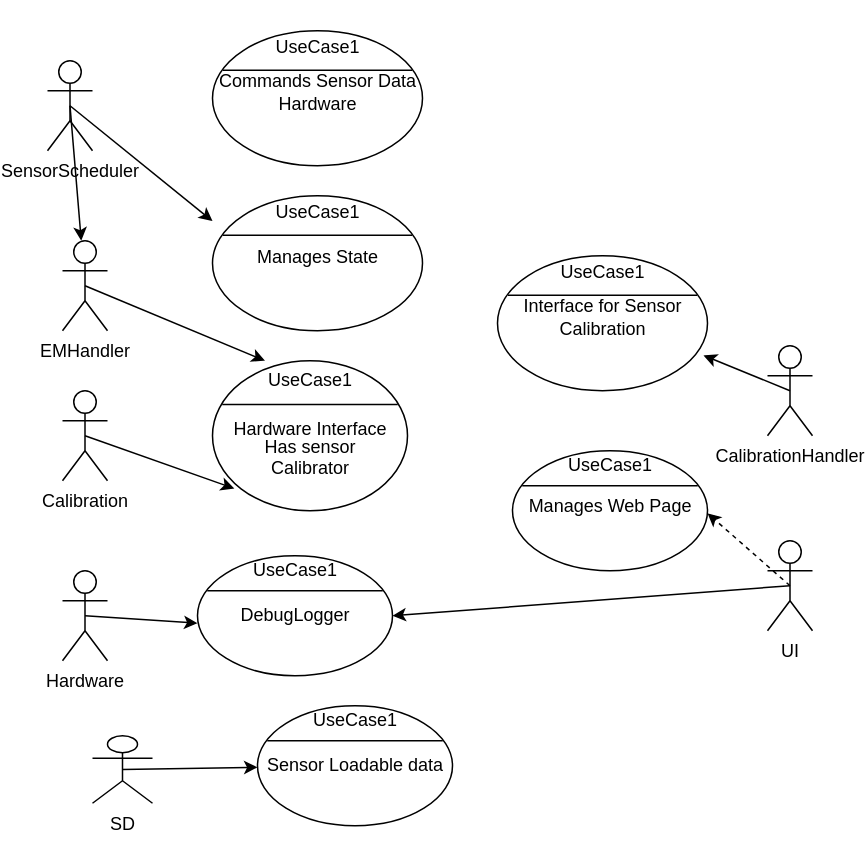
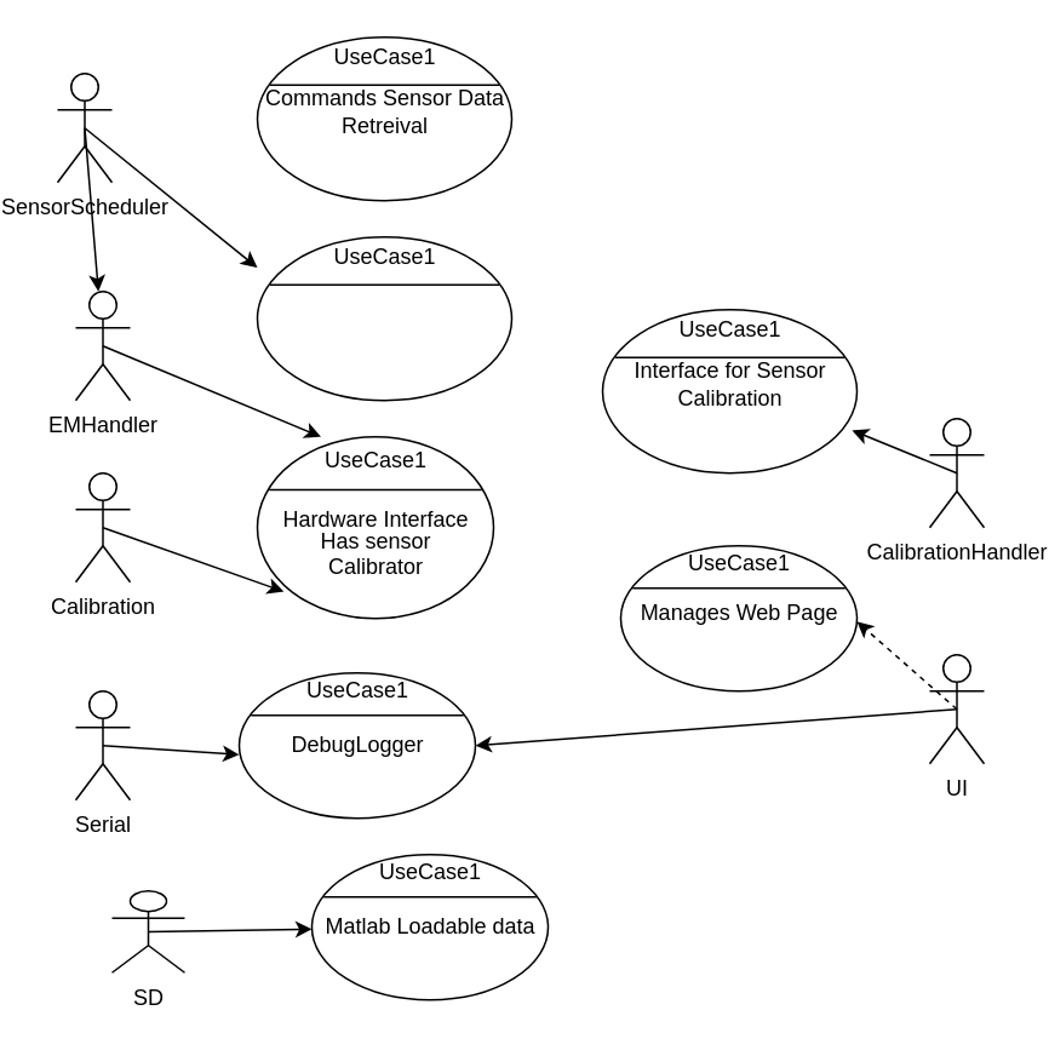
  <mxCell id="0" />
  <mxCell id="1" parent="0" />
  <mxCell id="2" style="edgeStyle=none;html=1;exitX=0.5;exitY=0.5;exitDx=0;exitDy=0;exitPerimeter=0;" parent="1" source="4" target="8" edge="1"><mxGeometry relative="1" as="geometry" /></mxCell>
  <mxCell id="3" style="edgeStyle=none;html=1;exitX=0.5;exitY=0.5;exitDx=0;exitDy=0;exitPerimeter=0;entryX=0;entryY=0.75;entryDx=0;entryDy=0;" parent="1" source="4" target="43" edge="1"><mxGeometry relative="1" as="geometry" /></mxCell>
  <mxCell id="4" value="SensorScheduler" style="shape=umlActor;verticalLabelPosition=bottom;verticalAlign=top;html=1;" parent="1" vertex="1"><mxGeometry x="20" y="40" width="30" height="60" as="geometry" /></mxCell>
  <mxCell id="5" style="edgeStyle=none;html=1;exitX=0.5;exitY=0.5;exitDx=0;exitDy=0;exitPerimeter=0;entryX=0.981;entryY=0.738;entryDx=0;entryDy=0;entryPerimeter=0;" parent="1" source="6" target="18" edge="1"><mxGeometry relative="1" as="geometry" /></mxCell>
  <mxCell id="6" value="CalibrationHandler" style="shape=umlActor;verticalLabelPosition=bottom;verticalAlign=top;html=1;" parent="1" vertex="1"><mxGeometry x="500" y="230" width="30" height="60" as="geometry" /></mxCell>
  <mxCell id="7" style="edgeStyle=none;html=1;exitX=0.5;exitY=0.5;exitDx=0;exitDy=0;exitPerimeter=0;" parent="1" source="8" target="39" edge="1"><mxGeometry relative="1" as="geometry" /></mxCell>
  <mxCell id="8" value="EMHandler" style="shape=umlActor;verticalLabelPosition=bottom;verticalAlign=top;html=1;" parent="1" vertex="1"><mxGeometry x="30" y="160" width="30" height="60" as="geometry" /></mxCell>
  <mxCell id="9" style="edgeStyle=none;html=1;exitX=0.5;exitY=0.5;exitDx=0;exitDy=0;exitPerimeter=0;entryX=0.112;entryY=0.852;entryDx=0;entryDy=0;entryPerimeter=0;" parent="1" source="10" target="38" edge="1"><mxGeometry relative="1" as="geometry" /></mxCell>
  <mxCell id="10" value="Calibration" style="shape=umlActor;verticalLabelPosition=bottom;verticalAlign=top;html=1;" parent="1" vertex="1"><mxGeometry x="30" y="260" width="30" height="60" as="geometry" /></mxCell>
  <mxCell id="11" style="edgeStyle=none;html=1;exitX=0.5;exitY=0.5;exitDx=0;exitDy=0;exitPerimeter=0;entryX=1;entryY=0.75;entryDx=0;entryDy=0;dashed=1;" parent="1" source="13" target="29" edge="1"><mxGeometry relative="1" as="geometry" /></mxCell>
  <mxCell id="12" style="edgeStyle=none;html=1;exitX=0.5;exitY=0.5;exitDx=0;exitDy=0;exitPerimeter=0;entryX=1;entryY=0.5;entryDx=0;entryDy=0;" parent="1" source="13" target="30" edge="1"><mxGeometry relative="1" as="geometry" /></mxCell>
  <mxCell id="13" value="UI" style="shape=umlActor;verticalLabelPosition=bottom;verticalAlign=top;html=1;" parent="1" vertex="1"><mxGeometry x="500" y="360" width="30" height="60" as="geometry" /></mxCell>
  <mxCell id="14" style="edgeStyle=none;html=1;exitX=0.5;exitY=0.5;exitDx=0;exitDy=0;exitPerimeter=0;entryX=0;entryY=0.75;entryDx=0;entryDy=0;" parent="1" source="15" target="33" edge="1"><mxGeometry relative="1" as="geometry" /></mxCell>
- <mxCell id="15" value="Hardware" style="shape=umlActor;verticalLabelPosition=bottom;verticalAlign=top;html=1;" parent="1" vertex="1"><mxGeometry x="30" y="380" width="30" height="60" as="geometry" /></mxCell>
+ <mxCell id="15" value="Serial" style="shape=umlActor;verticalLabelPosition=bottom;verticalAlign=top;html=1;" parent="1" vertex="1"><mxGeometry x="30" y="380" width="30" height="60" as="geometry" /></mxCell>
  <mxCell id="16" style="edgeStyle=none;html=1;exitX=0.5;exitY=0.5;exitDx=0;exitDy=0;exitPerimeter=0;" parent="1" source="17" target="37" edge="1"><mxGeometry relative="1" as="geometry" /></mxCell>
  <mxCell id="17" value="SD" style="shape=umlActor;verticalLabelPosition=bottom;verticalAlign=top;html=1;" parent="1" vertex="1"><mxGeometry x="50" y="490" width="40" height="45" as="geometry" /></mxCell>
  <mxCell id="18" value="" style="shape=ellipse;container=1;horizontal=1;horizontalStack=0;resizeParent=1;resizeParentMax=0;resizeLast=0;html=1;dashed=0;collapsible=0;" parent="1" vertex="1"><mxGeometry x="320" y="170" width="140" height="90" as="geometry" /></mxCell>
  <mxCell id="19" value="UseCase1" style="html=1;strokeColor=none;fillColor=none;align=center;verticalAlign=middle;rotatable=0;" parent="18" vertex="1"><mxGeometry width="140" height="22.5" as="geometry" /></mxCell>
  <mxCell id="20" value="" style="line;strokeWidth=1;fillColor=none;rotatable=0;labelPosition=right;points=[];portConstraint=eastwest;dashed=0;resizeWidth=1;" parent="18" vertex="1"><mxGeometry x="7" y="22.5" width="126" height="7.5" as="geometry" /></mxCell>
  <mxCell id="21" value="Interface for Sensor &lt;br&gt;Calibration" style="text;html=1;align=center;verticalAlign=middle;rotatable=0;fillColor=none;strokeColor=none;" parent="18" vertex="1"><mxGeometry y="30" width="140" height="22.5" as="geometry" /></mxCell>
  <mxCell id="22" value="" style="shape=ellipse;container=1;horizontal=1;horizontalStack=0;resizeParent=1;resizeParentMax=0;resizeLast=0;html=1;dashed=0;collapsible=0;" parent="1" vertex="1"><mxGeometry x="130" y="20" width="140" height="90" as="geometry" /></mxCell>
  <mxCell id="23" value="UseCase1" style="html=1;strokeColor=none;fillColor=none;align=center;verticalAlign=middle;rotatable=0;" parent="22" vertex="1"><mxGeometry width="140" height="22.5" as="geometry" /></mxCell>
  <mxCell id="24" value="" style="line;strokeWidth=1;fillColor=none;rotatable=0;labelPosition=right;points=[];portConstraint=eastwest;dashed=0;resizeWidth=1;" parent="22" vertex="1"><mxGeometry x="7" y="22.5" width="126" height="7.5" as="geometry" /></mxCell>
- <mxCell id="25" value="Commands Sensor Data &lt;br&gt;Hardware" style="text;html=1;align=center;verticalAlign=middle;rotatable=0;fillColor=none;strokeColor=none;" parent="22" vertex="1"><mxGeometry y="30" width="140" height="22.5" as="geometry" /></mxCell>
+ <mxCell id="25" value="Commands Sensor Data &lt;br&gt;Retreival" style="text;html=1;align=center;verticalAlign=middle;rotatable=0;fillColor=none;strokeColor=none;" parent="22" vertex="1"><mxGeometry y="30" width="140" height="22.5" as="geometry" /></mxCell>
  <mxCell id="26" value="" style="shape=ellipse;container=1;horizontal=1;horizontalStack=0;resizeParent=1;resizeParentMax=0;resizeLast=0;html=1;dashed=0;collapsible=0;" parent="1" vertex="1"><mxGeometry x="330" y="300" width="130" height="80" as="geometry" /></mxCell>
  <mxCell id="27" value="UseCase1" style="html=1;strokeColor=none;fillColor=none;align=center;verticalAlign=middle;rotatable=0;" parent="26" vertex="1"><mxGeometry width="130" height="20" as="geometry" /></mxCell>
  <mxCell id="28" value="" style="line;strokeWidth=1;fillColor=none;rotatable=0;labelPosition=right;points=[];portConstraint=eastwest;dashed=0;resizeWidth=1;" parent="26" vertex="1"><mxGeometry x="6.5" y="20" width="117" height="6.667" as="geometry" /></mxCell>
  <mxCell id="29" value="Manages Web Page" style="text;html=1;align=center;verticalAlign=middle;rotatable=0;fillColor=none;strokeColor=none;" parent="26" vertex="1"><mxGeometry y="26.667" width="130" height="20" as="geometry" /></mxCell>
  <mxCell id="30" value="" style="shape=ellipse;container=1;horizontal=1;horizontalStack=0;resizeParent=1;resizeParentMax=0;resizeLast=0;html=1;dashed=0;collapsible=0;" parent="1" vertex="1"><mxGeometry x="120" y="370" width="130" height="80" as="geometry" /></mxCell>
  <mxCell id="31" value="UseCase1" style="html=1;strokeColor=none;fillColor=none;align=center;verticalAlign=middle;rotatable=0;" parent="30" vertex="1"><mxGeometry width="130" height="20" as="geometry" /></mxCell>
  <mxCell id="32" value="" style="line;strokeWidth=1;fillColor=none;rotatable=0;labelPosition=right;points=[];portConstraint=eastwest;dashed=0;resizeWidth=1;" parent="30" vertex="1"><mxGeometry x="6.5" y="20" width="117" height="6.667" as="geometry" /></mxCell>
  <mxCell id="33" value="DebugLogger" style="text;html=1;align=center;verticalAlign=middle;rotatable=0;fillColor=none;strokeColor=none;" parent="30" vertex="1"><mxGeometry y="29.997" width="130" height="20" as="geometry" /></mxCell>
  <mxCell id="34" value="" style="shape=ellipse;container=1;horizontal=1;horizontalStack=0;resizeParent=1;resizeParentMax=0;resizeLast=0;html=1;dashed=0;collapsible=0;" parent="1" vertex="1"><mxGeometry x="160" y="470" width="130" height="80" as="geometry" /></mxCell>
  <mxCell id="35" value="UseCase1" style="html=1;strokeColor=none;fillColor=none;align=center;verticalAlign=middle;rotatable=0;" parent="34" vertex="1"><mxGeometry width="130" height="20" as="geometry" /></mxCell>
  <mxCell id="36" value="" style="line;strokeWidth=1;fillColor=none;rotatable=0;labelPosition=right;points=[];portConstraint=eastwest;dashed=0;resizeWidth=1;" parent="34" vertex="1"><mxGeometry x="6.5" y="20" width="117" height="6.667" as="geometry" /></mxCell>
- <mxCell id="37" value="Sensor Loadable data" style="text;html=1;align=center;verticalAlign=middle;rotatable=0;fillColor=none;strokeColor=none;" parent="34" vertex="1"><mxGeometry y="29.997" width="130" height="20" as="geometry" /></mxCell>
+ <mxCell id="37" value="Matlab Loadable data" style="text;html=1;align=center;verticalAlign=middle;rotatable=0;fillColor=none;strokeColor=none;" parent="34" vertex="1"><mxGeometry y="29.997" width="130" height="20" as="geometry" /></mxCell>
  <mxCell id="38" value="&lt;br&gt;&lt;br&gt;Has sensor &lt;br&gt;Calibrator" style="shape=ellipse;container=1;horizontal=1;horizontalStack=0;resizeParent=1;resizeParentMax=0;resizeLast=0;html=1;dashed=0;collapsible=0;" parent="1" vertex="1"><mxGeometry x="130" y="240" width="130" height="100" as="geometry" /></mxCell>
  <mxCell id="39" value="UseCase1" style="html=1;strokeColor=none;fillColor=none;align=center;verticalAlign=middle;rotatable=0;" parent="38" vertex="1"><mxGeometry width="130" height="25" as="geometry" /></mxCell>
  <mxCell id="40" value="" style="line;strokeWidth=1;fillColor=none;rotatable=0;labelPosition=right;points=[];portConstraint=eastwest;dashed=0;resizeWidth=1;" parent="38" vertex="1"><mxGeometry x="6.5" y="25" width="117" height="8.333" as="geometry" /></mxCell>
  <mxCell id="41" value="Hardware Interface" style="text;html=1;align=center;verticalAlign=middle;rotatable=0;fillColor=none;strokeColor=none;" parent="38" vertex="1"><mxGeometry y="33.333" width="130" height="25" as="geometry" /></mxCell>
  <mxCell id="42" value="" style="shape=ellipse;container=1;horizontal=1;horizontalStack=0;resizeParent=1;resizeParentMax=0;resizeLast=0;html=1;dashed=0;collapsible=0;" parent="1" vertex="1"><mxGeometry x="130" y="130" width="140" height="90" as="geometry" /></mxCell>
  <mxCell id="43" value="UseCase1" style="html=1;strokeColor=none;fillColor=none;align=center;verticalAlign=middle;rotatable=0;" parent="42" vertex="1"><mxGeometry width="140" height="22.5" as="geometry" /></mxCell>
  <mxCell id="44" value="" style="line;strokeWidth=1;fillColor=none;rotatable=0;labelPosition=right;points=[];portConstraint=eastwest;dashed=0;resizeWidth=1;" parent="42" vertex="1"><mxGeometry x="7" y="22.5" width="126" height="7.5" as="geometry" /></mxCell>
- <mxCell id="45" value="Manages State" style="text;html=1;align=center;verticalAlign=middle;rotatable=0;fillColor=none;strokeColor=none;" parent="42" vertex="1"><mxGeometry y="30" width="140" height="22.5" as="geometry" /></mxCell>
